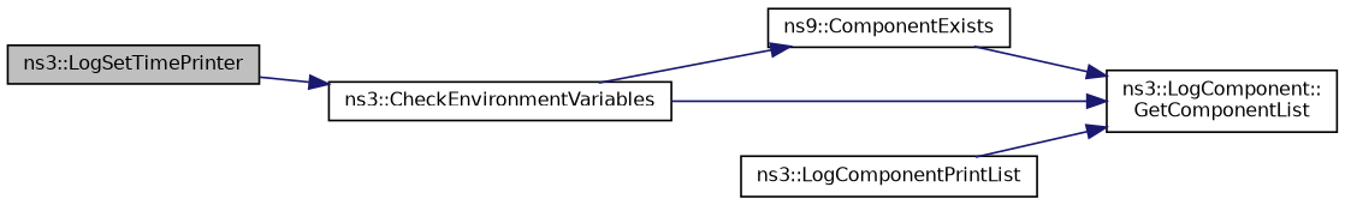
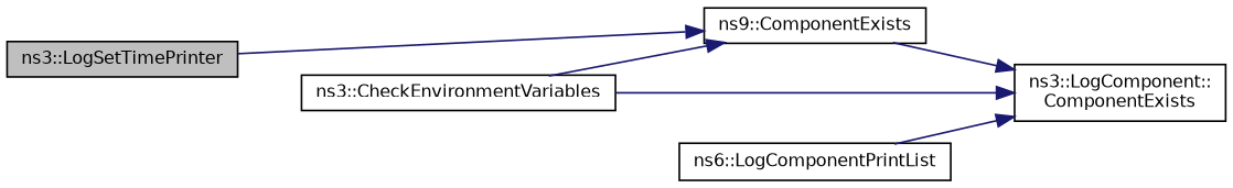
  digraph {
    rankdir=LR
    node [color=black fillcolor=white fontname=Helvetica fontsize=10 shape=record style=filled]
    edge [color=midnightblue fontname=Helvetica fontsize=10 labelfontname=Helvetica labelfontsize=10 style=solid]
    n1 [fillcolor=grey75 fontcolor=black height=0.2 label="ns3::LogSetTimePrinter" width=0.4]
    n2 [height=0.2 label="ns3::CheckEnvironmentVariables" width=0.4]
    n3 [height=0.2 label="ns9::ComponentExists" width=0.4]
-   n4 [height=0.2 label="ns3::LogComponent::\lGetComponentList" width=0.4]
-   n5 [height=0.2 label="ns3::LogComponentPrintList" width=0.4]
-   n1 -> n2
+   n4 [height=0.2 label="ns3::LogComponent::\lComponentExists" width=0.4]
+   n5 [height=0.2 label="ns6::LogComponentPrintList" width=0.4]
+   n1 -> n3
    n2 -> n3
    n2 -> n4
    n3 -> n4
    n5 -> n4
  }
